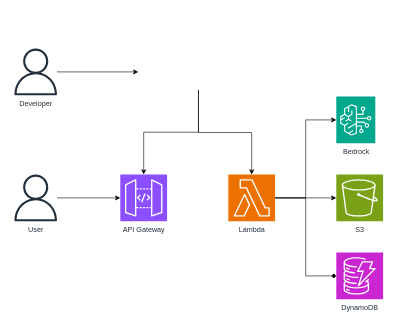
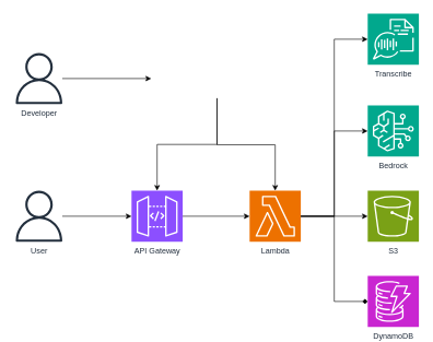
  <mxCell id="0" />
  <mxCell id="1" parent="0" />
  <mxCell id="2" value="User" style="sketch=0;outlineConnect=0;fontColor=#232F3E;gradientColor=none;fillColor=#232F3D;strokeColor=none;dashed=0;verticalLabelPosition=bottom;verticalAlign=top;align=center;html=1;fontSize=12;fontStyle=0;aspect=fixed;pointerEvents=1;shape=mxgraph.aws4.user;" vertex="1" parent="1"><mxGeometry x="20" y="290" width="78" height="78" as="geometry" /></mxCell>
  <mxCell id="3" value="API Gateway" style="sketch=0;points=[[0,0,0],[0.25,0,0],[0.5,0,0],[0.75,0,0],[1,0,0],[0,1,0],[0.25,1,0],[0.5,1,0],[0.75,1,0],[1,1,0],[0,0.25,0],[0,0.5,0],[0,0.75,0],[1,0.25,0],[1,0.5,0],[1,0.75,0]];outlineConnect=0;fontColor=#232F3E;fillColor=#8C4FFF;strokeColor=#ffffff;dashed=0;verticalLabelPosition=bottom;verticalAlign=top;align=center;html=1;fontSize=12;fontStyle=0;aspect=fixed;shape=mxgraph.aws4.resourceIcon;resIcon=mxgraph.aws4.api_gateway;" vertex="1" parent="1"><mxGeometry x="200" y="290" width="78" height="78" as="geometry" /></mxCell>
  <mxCell id="4" style="edgeStyle=orthogonalEdgeStyle;rounded=0;orthogonalLoop=1;jettySize=auto;html=1;entryX=0;entryY=0.5;entryDx=0;entryDy=0;entryPerimeter=0;" edge="1" parent="1" source="2" target="3"><mxGeometry relative="1" as="geometry" /></mxCell>
  <mxCell id="5" value="Lambda" style="sketch=0;points=[[0,0,0],[0.25,0,0],[0.5,0,0],[0.75,0,0],[1,0,0],[0,1,0],[0.25,1,0],[0.5,1,0],[0.75,1,0],[1,1,0],[0,0.25,0],[0,0.5,0],[0,0.75,0],[1,0.25,0],[1,0.5,0],[1,0.75,0]];outlineConnect=0;fontColor=#232F3E;fillColor=#ED7100;strokeColor=#ffffff;dashed=0;verticalLabelPosition=bottom;verticalAlign=top;align=center;html=1;fontSize=12;fontStyle=0;aspect=fixed;shape=mxgraph.aws4.resourceIcon;resIcon=mxgraph.aws4.lambda;" vertex="1" parent="1"><mxGeometry x="380" y="290" width="78" height="78" as="geometry" /></mxCell>
+ <mxCell id="6" style="edgeStyle=orthogonalEdgeStyle;rounded=0;orthogonalLoop=1;jettySize=auto;html=1;entryX=0;entryY=0.5;entryDx=0;entryDy=0;entryPerimeter=0;" edge="1" parent="1" source="3" target="5"><mxGeometry relative="1" as="geometry" /></mxCell>
  <mxCell id="7" value="S3" style="sketch=0;points=[[0,0,0],[0.25,0,0],[0.5,0,0],[0.75,0,0],[1,0,0],[0,1,0],[0.25,1,0],[0.5,1,0],[0.75,1,0],[1,1,0],[0,0.25,0],[0,0.5,0],[0,0.75,0],[1,0.25,0],[1,0.5,0],[1,0.75,0]];outlineConnect=0;fontColor=#232F3E;fillColor=#7AA116;strokeColor=#ffffff;dashed=0;verticalLabelPosition=bottom;verticalAlign=top;align=center;html=1;fontSize=12;fontStyle=0;aspect=fixed;shape=mxgraph.aws4.resourceIcon;resIcon=mxgraph.aws4.s3;" vertex="1" parent="1"><mxGeometry x="560" y="290" width="78" height="78" as="geometry" /></mxCell>
- <mxCell id="8" value="Bedrock" style="sketch=0;points=[[0,0,0],[0.25,0,0],[0.5,0,0],[0.75,0,0],[1,0,0],[0,1,0],[0.25,1,0],[0.5,1,0],[0.75,1,0],[1,1,0],[0,0.25,0],[0,0.5,0],[0,0.75,0],[1,0.25,0],[1,0.5,0],[1,0.75,0]];outlineConnect=0;fontColor=#232F3E;fillColor=#01A88D;strokeColor=#ffffff;dashed=0;verticalLabelPosition=bottom;verticalAlign=top;align=center;html=1;fontSize=12;fontStyle=0;aspect=fixed;shape=mxgraph.aws4.resourceIcon;resIcon=mxgraph.aws4.bedrock;" vertex="1" parent="1"><mxGeometry x="560" y="160" width="65" height="78" as="geometry" /></mxCell>
+ <mxCell id="8" value="Bedrock" style="sketch=0;points=[[0,0,0],[0.25,0,0],[0.5,0,0],[0.75,0,0],[1,0,0],[0,1,0],[0.25,1,0],[0.5,1,0],[0.75,1,0],[1,1,0],[0,0.25,0],[0,0.5,0],[0,0.75,0],[1,0.25,0],[1,0.5,0],[1,0.75,0]];outlineConnect=0;fontColor=#232F3E;fillColor=#01A88D;strokeColor=#ffffff;dashed=0;verticalLabelPosition=bottom;verticalAlign=top;align=center;html=1;fontSize=12;fontStyle=0;aspect=fixed;shape=mxgraph.aws4.resourceIcon;resIcon=mxgraph.aws4.bedrock;" vertex="1" parent="1"><mxGeometry x="560" y="160" width="78" height="78" as="geometry" /></mxCell>
  <mxCell id="9" style="edgeStyle=orthogonalEdgeStyle;rounded=0;orthogonalLoop=1;jettySize=auto;html=1;entryX=0;entryY=0.5;entryDx=0;entryDy=0;entryPerimeter=0;" edge="1" parent="1" source="5" target="7"><mxGeometry relative="1" as="geometry" /></mxCell>
  <mxCell id="10" style="edgeStyle=orthogonalEdgeStyle;rounded=0;orthogonalLoop=1;jettySize=auto;html=1;entryX=0;entryY=0.5;entryDx=0;entryDy=0;entryPerimeter=0;" edge="1" parent="1" source="5" target="8"><mxGeometry relative="1" as="geometry" /></mxCell>
+ <mxCell id="11" value="Transcribe" style="sketch=0;points=[[0,0,0],[0.25,0,0],[0.5,0,0],[0.75,0,0],[1,0,0],[0,1,0],[0.25,1,0],[0.5,1,0],[0.75,1,0],[1,1,0],[0,0.25,0],[0,0.5,0],[0,0.75,0],[1,0.25,0],[1,0.5,0],[1,0.75,0]];outlineConnect=0;fontColor=#232F3E;fillColor=#01A88D;strokeColor=#ffffff;dashed=0;verticalLabelPosition=bottom;verticalAlign=top;align=center;html=1;fontSize=12;fontStyle=0;aspect=fixed;shape=mxgraph.aws4.resourceIcon;resIcon=mxgraph.aws4.transcribe;" vertex="1" parent="1"><mxGeometry x="560" y="20" width="78" height="78" as="geometry" /></mxCell>
+ <mxCell id="12" style="edgeStyle=orthogonalEdgeStyle;rounded=0;orthogonalLoop=1;jettySize=auto;html=1;entryX=0;entryY=0.5;entryDx=0;entryDy=0;entryPerimeter=0;" edge="1" parent="1" source="5" target="11"><mxGeometry relative="1" as="geometry" /></mxCell>
  <mxCell id="13" value="DynamoDB" style="sketch=0;points=[[0,0,0],[0.25,0,0],[0.5,0,0],[0.75,0,0],[1,0,0],[0,1,0],[0.25,1,0],[0.5,1,0],[0.75,1,0],[1,1,0],[0,0.25,0],[0,0.5,0],[0,0.75,0],[1,0.25,0],[1,0.5,0],[1,0.75,0]];outlineConnect=0;fontColor=#232F3E;fillColor=#C925D1;strokeColor=#ffffff;dashed=0;verticalLabelPosition=bottom;verticalAlign=top;align=center;html=1;fontSize=12;fontStyle=0;aspect=fixed;shape=mxgraph.aws4.resourceIcon;resIcon=mxgraph.aws4.dynamodb;" vertex="1" parent="1"><mxGeometry x="560" y="420" width="78" height="78" as="geometry" /></mxCell>
  <mxCell id="14" style="edgeStyle=orthogonalEdgeStyle;rounded=0;orthogonalLoop=1;jettySize=auto;html=1;entryX=0;entryY=0.5;entryDx=0;entryDy=0;entryPerimeter=0;endArrow=diamond;" edge="1" parent="1" source="5" target="13"><mxGeometry relative="1" as="geometry" /></mxCell>
  <mxCell id="15" style="edgeStyle=orthogonalEdgeStyle;rounded=0;orthogonalLoop=1;jettySize=auto;html=1;entryX=0;entryY=0.5;entryDx=0;entryDy=0;" edge="1" parent="1" source="16" target="17"><mxGeometry relative="1" as="geometry" /></mxCell>
  <mxCell id="16" value="Developer" style="sketch=0;outlineConnect=0;fontColor=#232F3E;gradientColor=none;fillColor=#232F3D;strokeColor=none;dashed=0;verticalLabelPosition=bottom;verticalAlign=top;align=center;html=1;fontSize=12;fontStyle=0;aspect=fixed;pointerEvents=1;shape=mxgraph.aws4.user;" vertex="1" parent="1"><mxGeometry x="20" y="80" width="78" height="78" as="geometry" /></mxCell>
  <mxCell id="17" value="" style="shape=image;verticalLabelPosition=bottom;labelBackgroundColor=default;verticalAlign=top;aspect=fixed;imageAspect=0;image=https://user-images.githubusercontent.com/2752551/30404911-d575539c-989d-11e7-9a74-df8533b95c6d.png;" vertex="1" parent="1"><mxGeometry x="230" y="89" width="200.56" height="60" as="geometry" /></mxCell>
  <mxCell id="18" style="edgeStyle=orthogonalEdgeStyle;rounded=0;orthogonalLoop=1;jettySize=auto;html=1;entryX=0.5;entryY=0;entryDx=0;entryDy=0;entryPerimeter=0;" edge="1" parent="1" source="17" target="5"><mxGeometry relative="1" as="geometry"><Array as="points"><mxPoint x="330" y="220" /><mxPoint x="419" y="220" /></Array></mxGeometry></mxCell>
  <mxCell id="19" style="edgeStyle=orthogonalEdgeStyle;rounded=0;orthogonalLoop=1;jettySize=auto;html=1;entryX=0.5;entryY=0;entryDx=0;entryDy=0;entryPerimeter=0;" edge="1" parent="1" source="17" target="3"><mxGeometry relative="1" as="geometry" /></mxCell>
